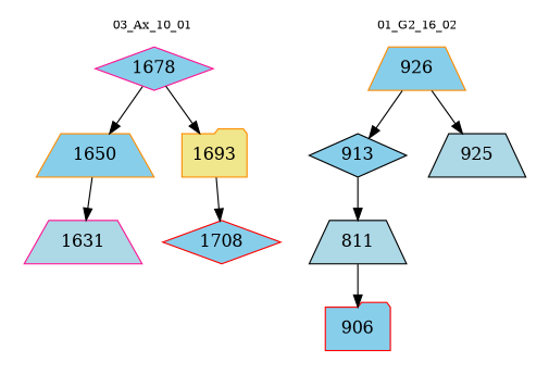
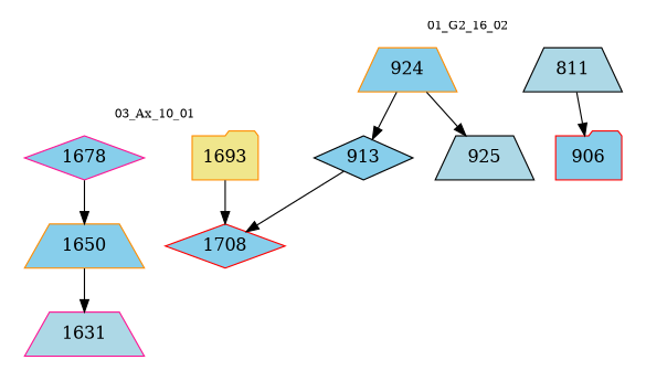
  digraph {
    node [color=darkorange fillcolor=skyblue shape=trapezium style=filled]
    edge [color=black]
    n1 [color=deeppink label=1678 shape=diamond]
    n2 [label=1650]
    n3 [fillcolor=khaki label=1693 shape=folder]
    n4 [color=deeppink fillcolor=lightblue label=1631]
    n5 [color=red label=1708 shape=diamond]
    n6 [color=black label=913 shape=diamond]
    n7 [color=black fillcolor=lightblue label=811]
-   n8 [label=926]
+   n8 [label=924]
    n9 [color=red label=906 shape=folder]
    n10 [color=black fillcolor=lightblue label=925]
    subgraph cluster_1 {
      color=white
      fontsize=10
      label="03_Ax_10_01"
      n1
      n2
      n3
      n4
      n5
    }
    subgraph cluster_2 {
      color=white
      fontsize=10
      label="01_G2_16_02"
      n6
      n7
      n8
      n9
      n10
    }
    n1 -> n2
-   n1 -> n3
    n2 -> n4
    n3 -> n5
-   n6 -> n7
+   n6 -> n5
    n7 -> n9
    n8 -> n6
    n8 -> n10
  }
